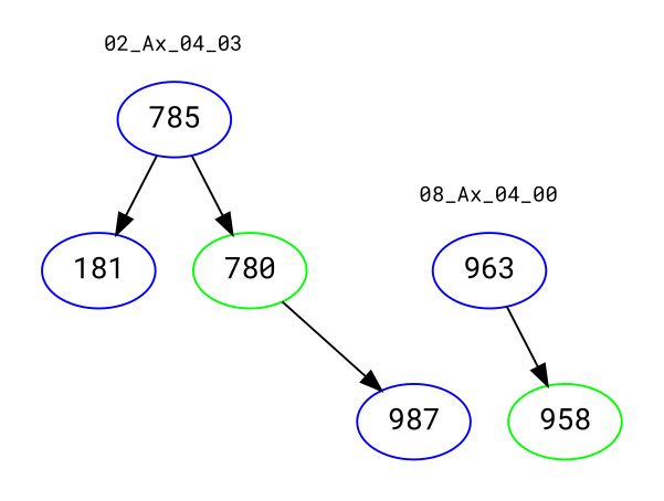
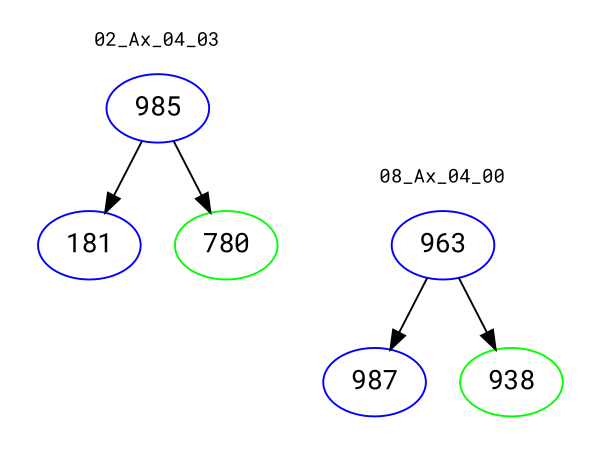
  digraph {
    fontname="Roboto Mono"
    node [color=blue fontname="Roboto Mono"]
    edge [color=black fontname="Roboto Mono"]
-   n1 [label=785]
+   n1 [label=985]
    n2 [label=181]
    n3 [color=green label=780]
    n4 [label=963]
-   n5 [color=green label=958]
+   n5 [color=green label=938]
    n6 [label=987]
    subgraph cluster_1 {
      color=white
      fontsize=10
      label="02_Ax_04_03"
      n1
      n2
      n3
    }
    subgraph cluster_2 {
      color=white
      fontsize=10
      label="08_Ax_04_00"
      n4
      n5
      n6
    }
    n1 -> n2
    n1 -> n3
    n4 -> n5
-   n3 -> n6
+   n4 -> n6
  }
